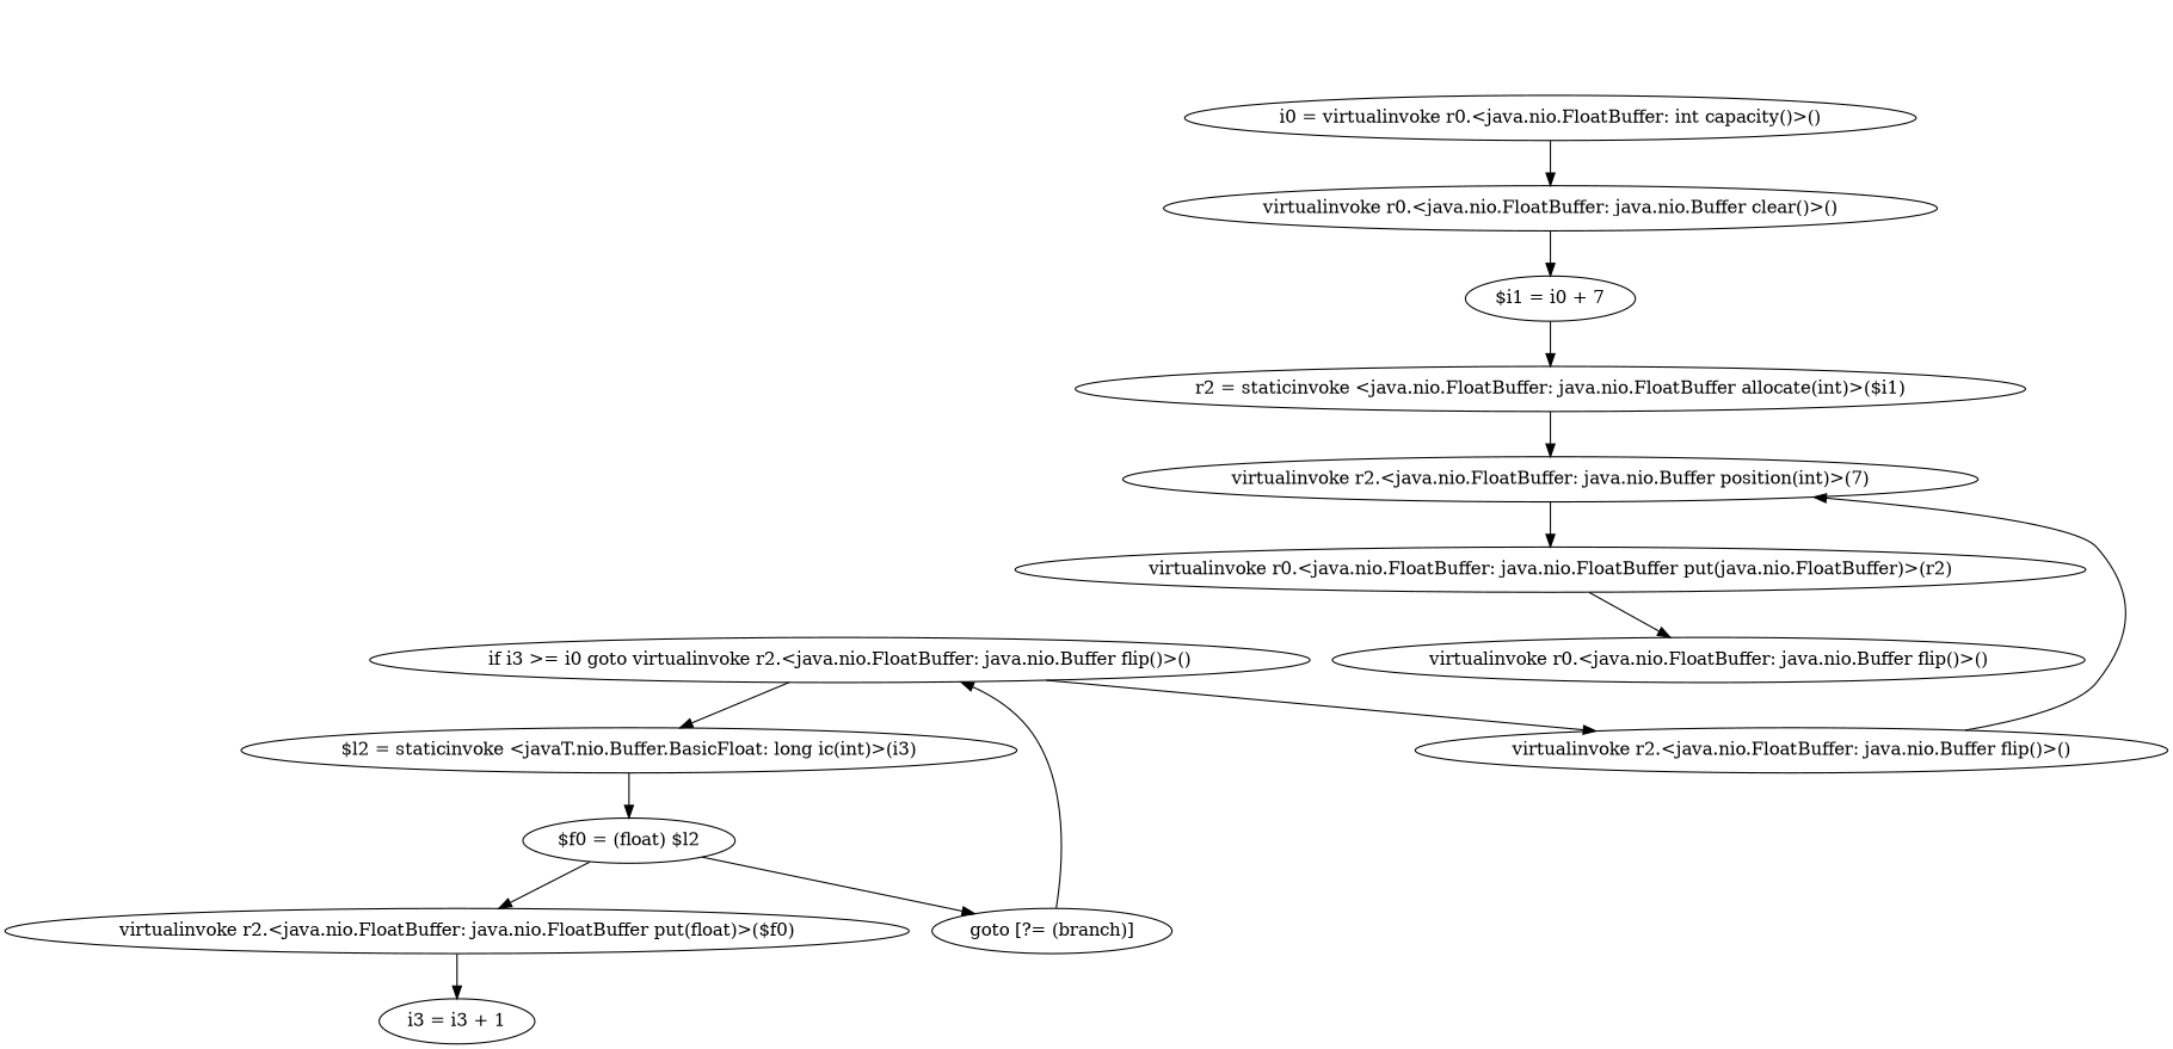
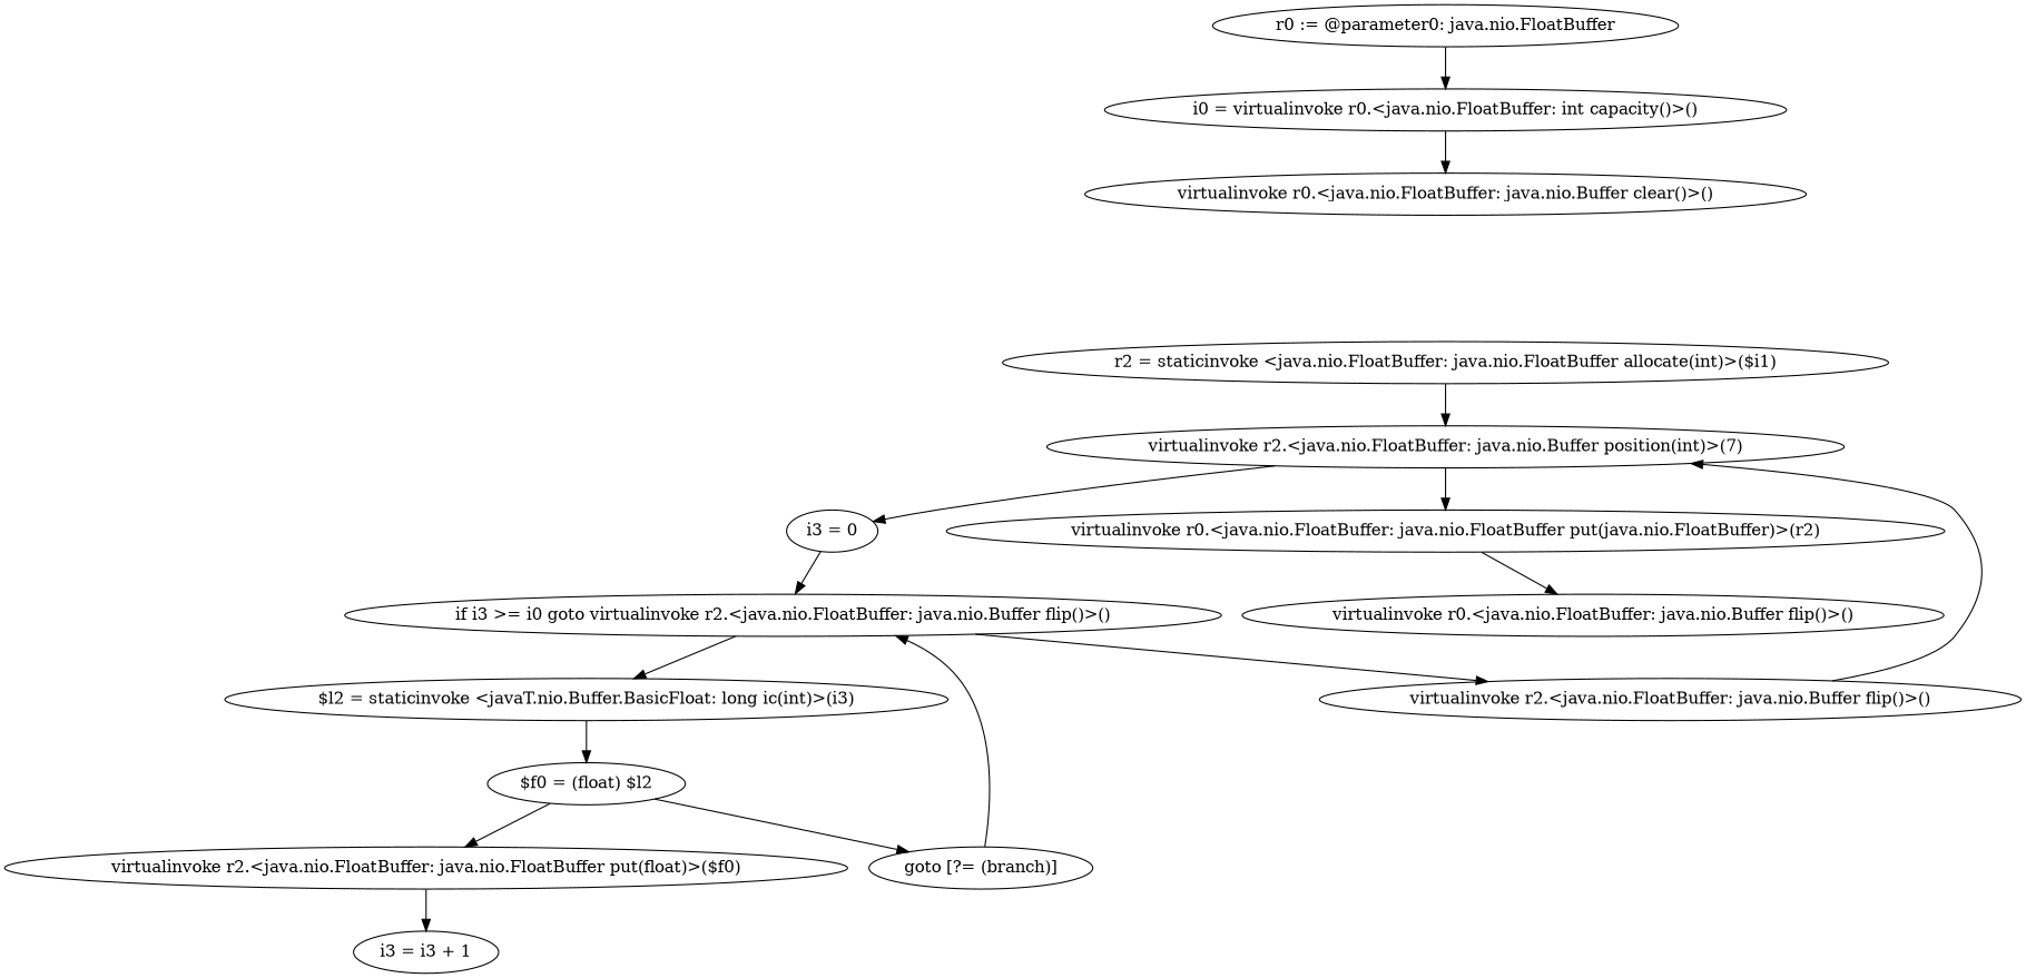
  digraph {
+   "r0 := @parameter0: java.nio.FloatBuffer"
    "i0 = virtualinvoke r0.<java.nio.FloatBuffer: int capacity()>()"
    "virtualinvoke r0.<java.nio.FloatBuffer: java.nio.Buffer clear()>()"
-   "$i1 = i0 + 7"
    "r2 = staticinvoke <java.nio.FloatBuffer: java.nio.FloatBuffer allocate(int)>($i1)"
    "virtualinvoke r2.<java.nio.FloatBuffer: java.nio.Buffer position(int)>(7)"
+   "i3 = 0"
    "virtualinvoke r0.<java.nio.FloatBuffer: java.nio.FloatBuffer put(java.nio.FloatBuffer)>(r2)"
    "if i3 >= i0 goto virtualinvoke r2.<java.nio.FloatBuffer: java.nio.Buffer flip()>()"
    "virtualinvoke r0.<java.nio.FloatBuffer: java.nio.Buffer flip()>()"
    "$l2 = staticinvoke <javaT.nio.Buffer.BasicFloat: long ic(int)>(i3)"
    "virtualinvoke r2.<java.nio.FloatBuffer: java.nio.Buffer flip()>()"
    "$f0 = (float) $l2"
    "virtualinvoke r2.<java.nio.FloatBuffer: java.nio.FloatBuffer put(float)>($f0)"
    "goto [?= (branch)]"
    "i3 = i3 + 1"
+   "r0 := @parameter0: java.nio.FloatBuffer" -> "i0 = virtualinvoke r0.<java.nio.FloatBuffer: int capacity()>()"
    "i0 = virtualinvoke r0.<java.nio.FloatBuffer: int capacity()>()" -> "virtualinvoke r0.<java.nio.FloatBuffer: java.nio.Buffer clear()>()"
-   "virtualinvoke r0.<java.nio.FloatBuffer: java.nio.Buffer clear()>()" -> "$i1 = i0 + 7"
-   "$i1 = i0 + 7" -> "r2 = staticinvoke <java.nio.FloatBuffer: java.nio.FloatBuffer allocate(int)>($i1)"
    "r2 = staticinvoke <java.nio.FloatBuffer: java.nio.FloatBuffer allocate(int)>($i1)" -> "virtualinvoke r2.<java.nio.FloatBuffer: java.nio.Buffer position(int)>(7)"
+   "virtualinvoke r2.<java.nio.FloatBuffer: java.nio.Buffer position(int)>(7)" -> "i3 = 0"
    "virtualinvoke r2.<java.nio.FloatBuffer: java.nio.Buffer position(int)>(7)" -> "virtualinvoke r0.<java.nio.FloatBuffer: java.nio.FloatBuffer put(java.nio.FloatBuffer)>(r2)"
+   "i3 = 0" -> "if i3 >= i0 goto virtualinvoke r2.<java.nio.FloatBuffer: java.nio.Buffer flip()>()"
    "virtualinvoke r0.<java.nio.FloatBuffer: java.nio.FloatBuffer put(java.nio.FloatBuffer)>(r2)" -> "virtualinvoke r0.<java.nio.FloatBuffer: java.nio.Buffer flip()>()"
    "if i3 >= i0 goto virtualinvoke r2.<java.nio.FloatBuffer: java.nio.Buffer flip()>()" -> "$l2 = staticinvoke <javaT.nio.Buffer.BasicFloat: long ic(int)>(i3)"
    "if i3 >= i0 goto virtualinvoke r2.<java.nio.FloatBuffer: java.nio.Buffer flip()>()" -> "virtualinvoke r2.<java.nio.FloatBuffer: java.nio.Buffer flip()>()"
    "$l2 = staticinvoke <javaT.nio.Buffer.BasicFloat: long ic(int)>(i3)" -> "$f0 = (float) $l2"
    "virtualinvoke r2.<java.nio.FloatBuffer: java.nio.Buffer flip()>()" -> "virtualinvoke r2.<java.nio.FloatBuffer: java.nio.Buffer position(int)>(7)"
    "$f0 = (float) $l2" -> "virtualinvoke r2.<java.nio.FloatBuffer: java.nio.FloatBuffer put(float)>($f0)"
    "$f0 = (float) $l2" -> "goto [?= (branch)]"
    "virtualinvoke r2.<java.nio.FloatBuffer: java.nio.FloatBuffer put(float)>($f0)" -> "i3 = i3 + 1"
    "goto [?= (branch)]" -> "if i3 >= i0 goto virtualinvoke r2.<java.nio.FloatBuffer: java.nio.Buffer flip()>()"
  }
